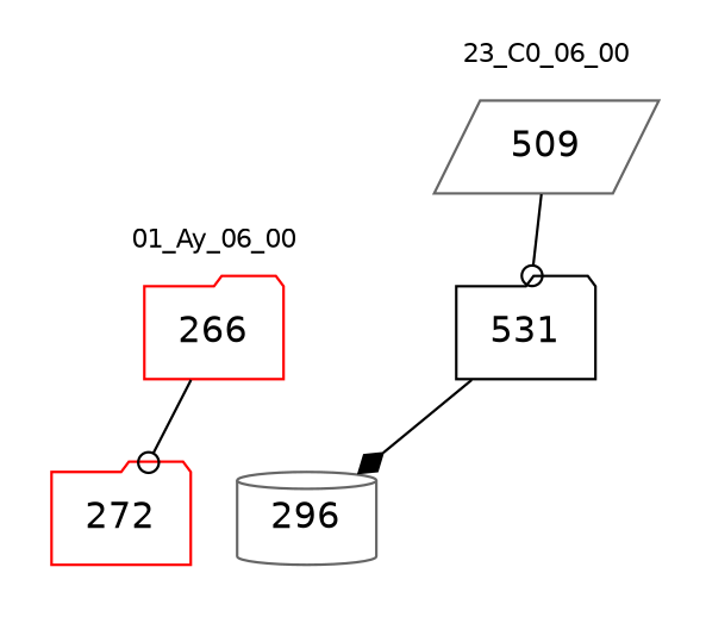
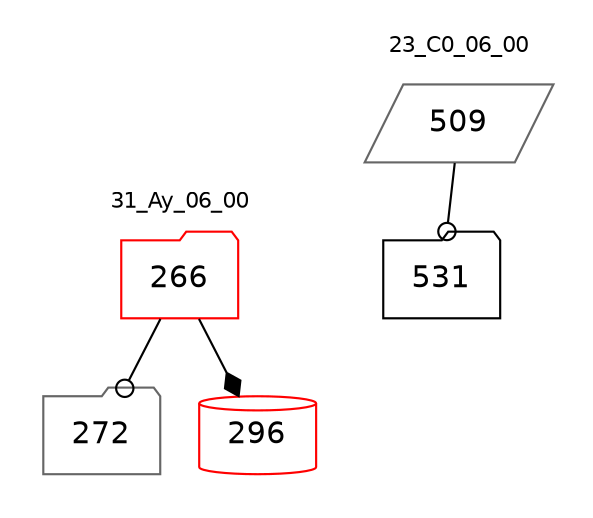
  digraph {
    fontname="DejaVu Sans"
    node [color=red fontname="DejaVu Sans" shape=folder]
    edge [arrowhead=odot color=black fontname="DejaVu Sans"]
    n1 [label=266]
-   n2 [color=gray40 label=296 shape=cylinder]
-   n3 [label=272]
+   n2 [label=296 shape=cylinder]
+   n3 [color=gray40 label=272]
    n4 [color=gray40 label=509 shape=parallelogram]
    n5 [color=black label=531]
    subgraph cluster_1 {
      color=white
      fontsize=10
-     label="01_Ay_06_00"
+     label="31_Ay_06_00"
      n1
      n2
      n3
    }
    subgraph cluster_2 {
      color=white
      fontsize=10
      label="23_C0_06_00"
      n4
      n5
    }
-   n5 -> n2 [arrowhead=diamond]
+   n1 -> n2 [arrowhead=diamond]
    n1 -> n3
    n4 -> n5
  }
